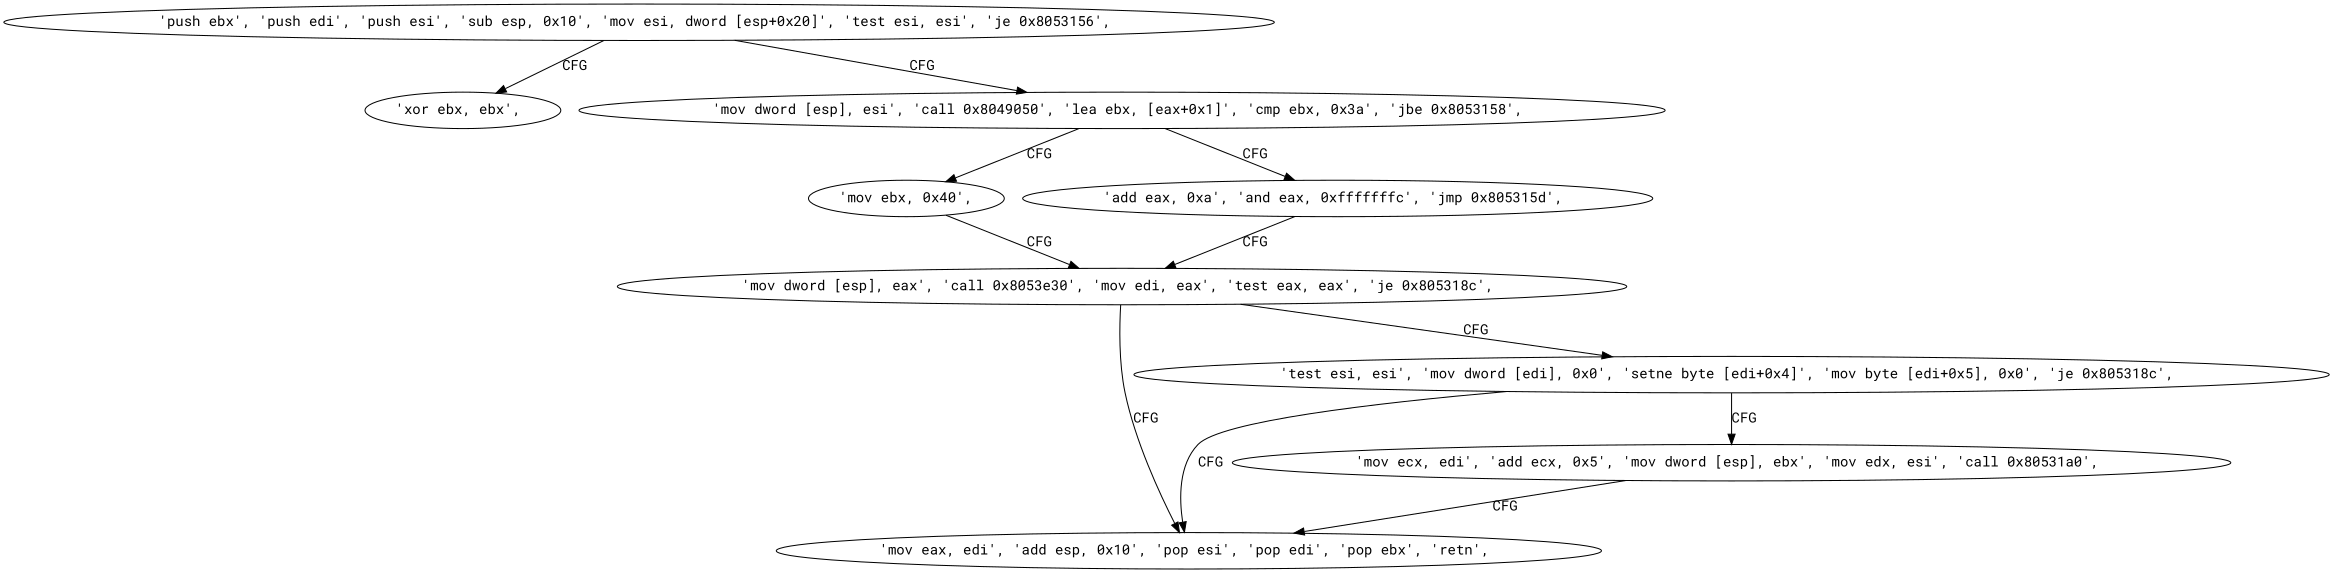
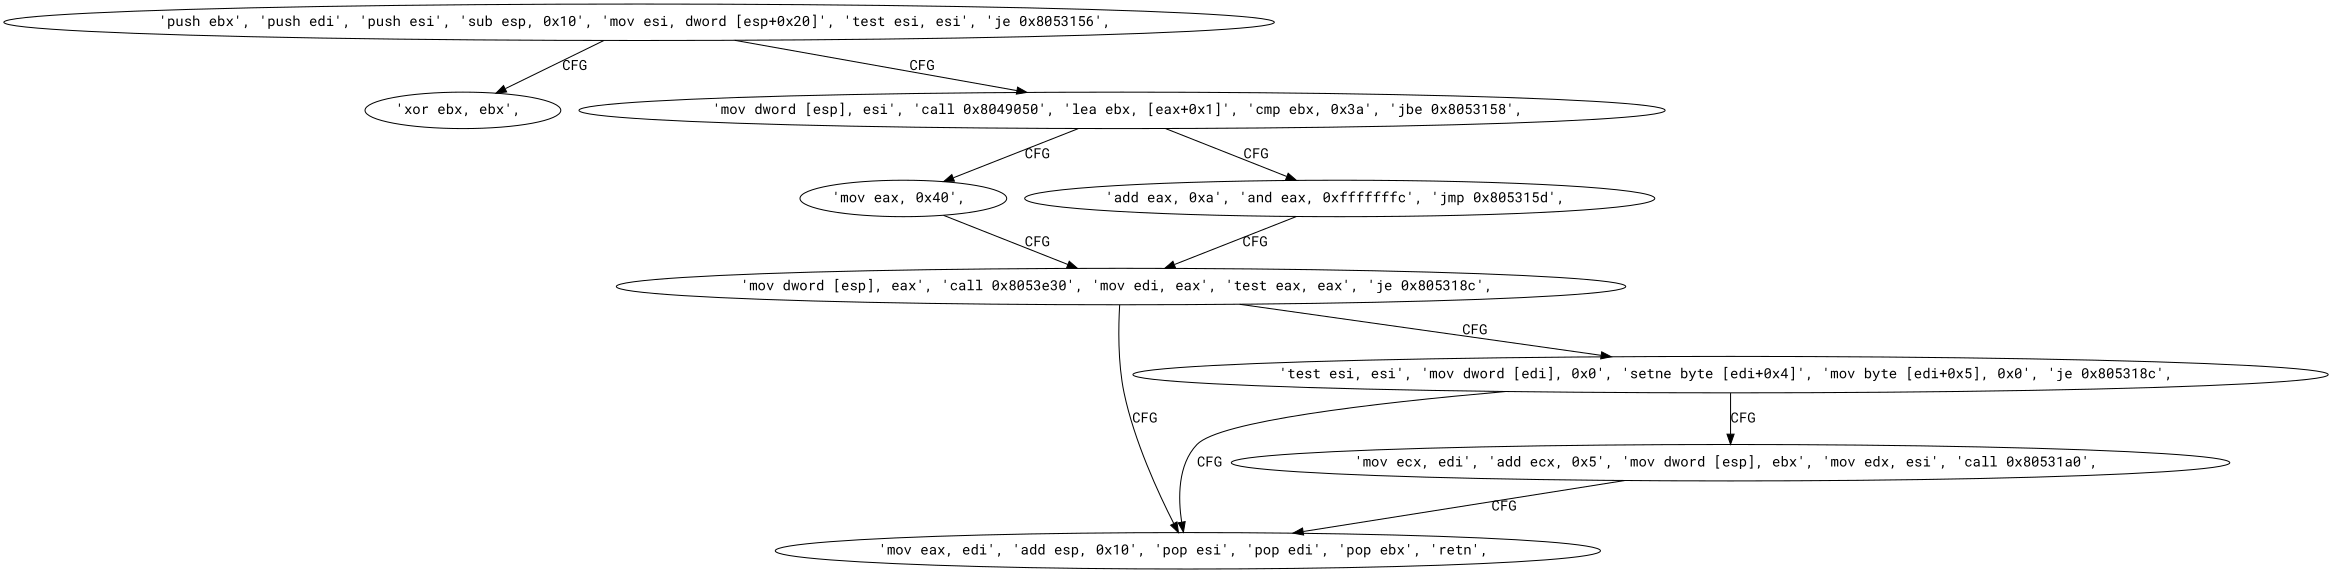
  digraph {
    fontname="Roboto Mono"
    node [fontname="Roboto Mono"]
    edge [fontname="Roboto Mono"]
    n1 [label="'push ebx', 'push edi', 'push esi', 'sub esp, 0x10', 'mov esi, dword [esp+0x20]', 'test esi, esi', 'je 0x8053156', "]
    n2 [label="'xor ebx, ebx', "]
    n3 [label="'mov dword [esp], esi', 'call 0x8049050', 'lea ebx, [eax+0x1]', 'cmp ebx, 0x3a', 'jbe 0x8053158', "]
-   n4 [label="'mov ebx, 0x40',"]
+   n4 [label="'mov eax, 0x40', "]
    n5 [label="'add eax, 0xa', 'and eax, 0xfffffffc', 'jmp 0x805315d', "]
    n6 [label="'mov dword [esp], eax', 'call 0x8053e30', 'mov edi, eax', 'test eax, eax', 'je 0x805318c', "]
    n7 [label="'mov eax, edi', 'add esp, 0x10', 'pop esi', 'pop edi', 'pop ebx', 'retn', "]
    n8 [label="'test esi, esi', 'mov dword [edi], 0x0', 'setne byte [edi+0x4]', 'mov byte [edi+0x5], 0x0', 'je 0x805318c', "]
    n9 [label="'mov ecx, edi', 'add ecx, 0x5', 'mov dword [esp], ebx', 'mov edx, esi', 'call 0x80531a0', "]
    n1 -> n2 [label=CFG]
    n1 -> n3 [label=CFG]
    n3 -> n4 [label=CFG]
    n3 -> n5 [label=CFG]
    n4 -> n6 [label=CFG]
    n5 -> n6 [label=CFG]
    n6 -> n7 [label=CFG]
    n6 -> n8 [label=CFG]
    n8 -> n7 [label=CFG]
    n8 -> n9 [label=CFG]
    n9 -> n7 [label=CFG]
  }
